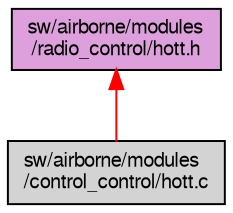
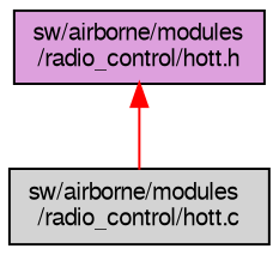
  digraph {
    node [color=black fontname=FreeSans fontsize=10 shape=record style=filled]
    n1 [fillcolor=plum fontcolor=black height=0.2 label="sw/airborne/modules\l/radio_control/hott.h" width=0.4]
-   n2 [fillcolor=lightgrey height=0.2 label="sw/airborne/modules\l/control_control/hott.c" width=0.4]
+   n2 [fillcolor=lightgrey height=0.2 label="sw/airborne/modules\l/radio_control/hott.c" width=0.4]
    n1 -> n2 [color=red dir=back fontname=FreeSans fontsize=10 labelfontname=FreeSans labelfontsize=10 style=solid]
  }
